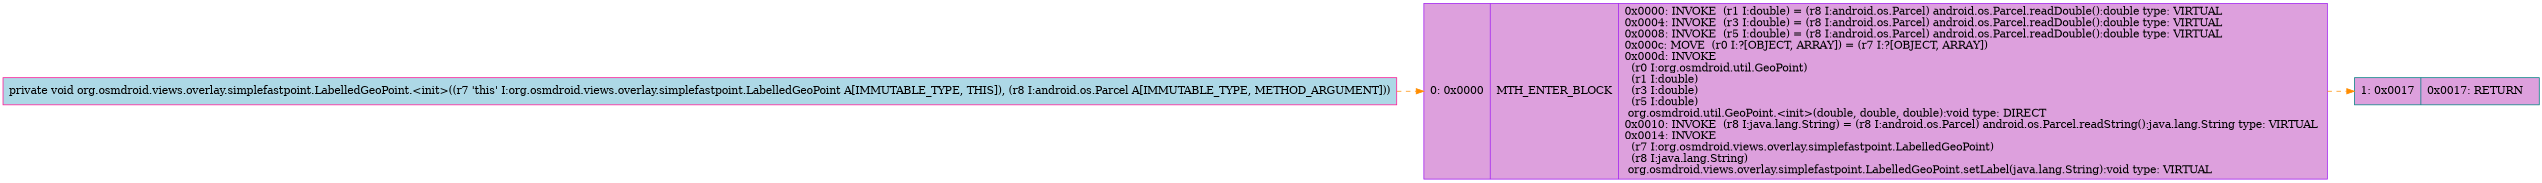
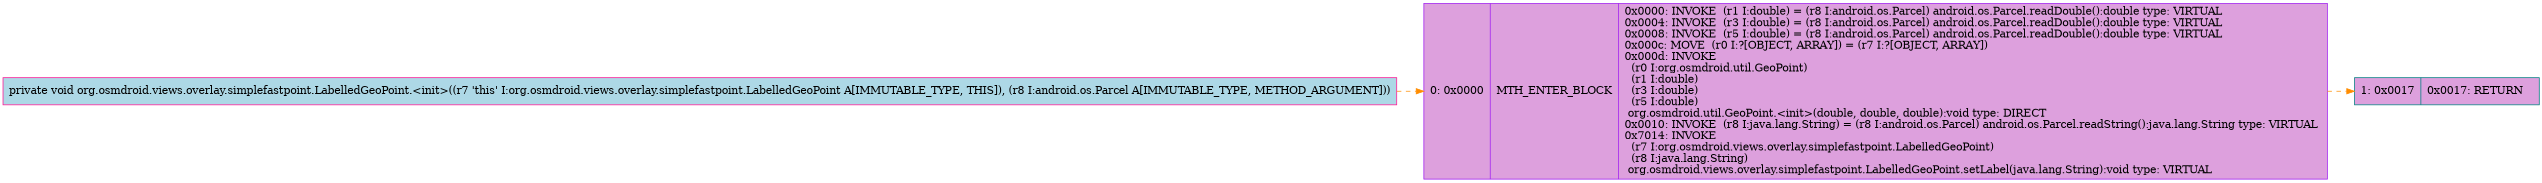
  digraph {
    rankdir=LR
    node [shape=record style=filled fillcolor=plum]
    edge [color=darkorange style=dashed]
-   n1 [label="{0\:\ 0x0000|MTH_ENTER_BLOCK\l|0x0000: INVOKE  (r1 I:double) = (r8 I:android.os.Parcel) android.os.Parcel.readDouble():double type: VIRTUAL \l0x0004: INVOKE  (r3 I:double) = (r8 I:android.os.Parcel) android.os.Parcel.readDouble():double type: VIRTUAL \l0x0008: INVOKE  (r5 I:double) = (r8 I:android.os.Parcel) android.os.Parcel.readDouble():double type: VIRTUAL \l0x000c: MOVE  (r0 I:?[OBJECT, ARRAY]) = (r7 I:?[OBJECT, ARRAY]) \l0x000d: INVOKE  \l  (r0 I:org.osmdroid.util.GeoPoint)\l  (r1 I:double)\l  (r3 I:double)\l  (r5 I:double)\l org.osmdroid.util.GeoPoint.\<init\>(double, double, double):void type: DIRECT \l0x0010: INVOKE  (r8 I:java.lang.String) = (r8 I:android.os.Parcel) android.os.Parcel.readString():java.lang.String type: VIRTUAL \l0x0014: INVOKE  \l  (r7 I:org.osmdroid.views.overlay.simplefastpoint.LabelledGeoPoint)\l  (r8 I:java.lang.String)\l org.osmdroid.views.overlay.simplefastpoint.LabelledGeoPoint.setLabel(java.lang.String):void type: VIRTUAL \l}" color=purple]
+   n1 [label="{0\:\ 0x0000|MTH_ENTER_BLOCK\l|0x0000: INVOKE  (r1 I:double) = (r8 I:android.os.Parcel) android.os.Parcel.readDouble():double type: VIRTUAL \l0x0004: INVOKE  (r3 I:double) = (r8 I:android.os.Parcel) android.os.Parcel.readDouble():double type: VIRTUAL \l0x0008: INVOKE  (r5 I:double) = (r8 I:android.os.Parcel) android.os.Parcel.readDouble():double type: VIRTUAL \l0x000c: MOVE  (r0 I:?[OBJECT, ARRAY]) = (r7 I:?[OBJECT, ARRAY]) \l0x000d: INVOKE  \l  (r0 I:org.osmdroid.util.GeoPoint)\l  (r1 I:double)\l  (r3 I:double)\l  (r5 I:double)\l org.osmdroid.util.GeoPoint.\<init\>(double, double, double):void type: DIRECT \l0x0010: INVOKE  (r8 I:java.lang.String) = (r8 I:android.os.Parcel) android.os.Parcel.readString():java.lang.String type: VIRTUAL \l0x7014: INVOKE  \l  (r7 I:org.osmdroid.views.overlay.simplefastpoint.LabelledGeoPoint)\l  (r8 I:java.lang.String)\l org.osmdroid.views.overlay.simplefastpoint.LabelledGeoPoint.setLabel(java.lang.String):void type: VIRTUAL \l}" color=purple]
    n2 [label="{1\:\ 0x0017|0x0017: RETURN   \l}" color=teal]
    n3 [label="{private void org.osmdroid.views.overlay.simplefastpoint.LabelledGeoPoint.\<init\>((r7 'this' I:org.osmdroid.views.overlay.simplefastpoint.LabelledGeoPoint A[IMMUTABLE_TYPE, THIS]), (r8 I:android.os.Parcel A[IMMUTABLE_TYPE, METHOD_ARGUMENT])) }" fillcolor=lightblue color=deeppink]
    n1 -> n2
    n3 -> n1
  }
